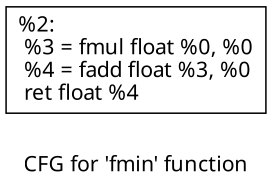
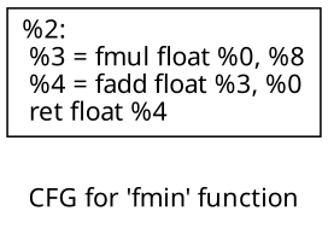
  digraph {
    label="CFG for 'fmin' function"
    fontname="Noto Sans"
-   n1 [label="{%2:\l  %3 = fmul float %0, %0\l  %4 = fadd float %3, %0\l  ret float %4\l}" shape=record fontname="Noto Sans"]
+   n1 [label="{%2:\l  %3 = fmul float %0, %8\l  %4 = fadd float %3, %0\l  ret float %4\l}" shape=record fontname="Noto Sans"]
  }
